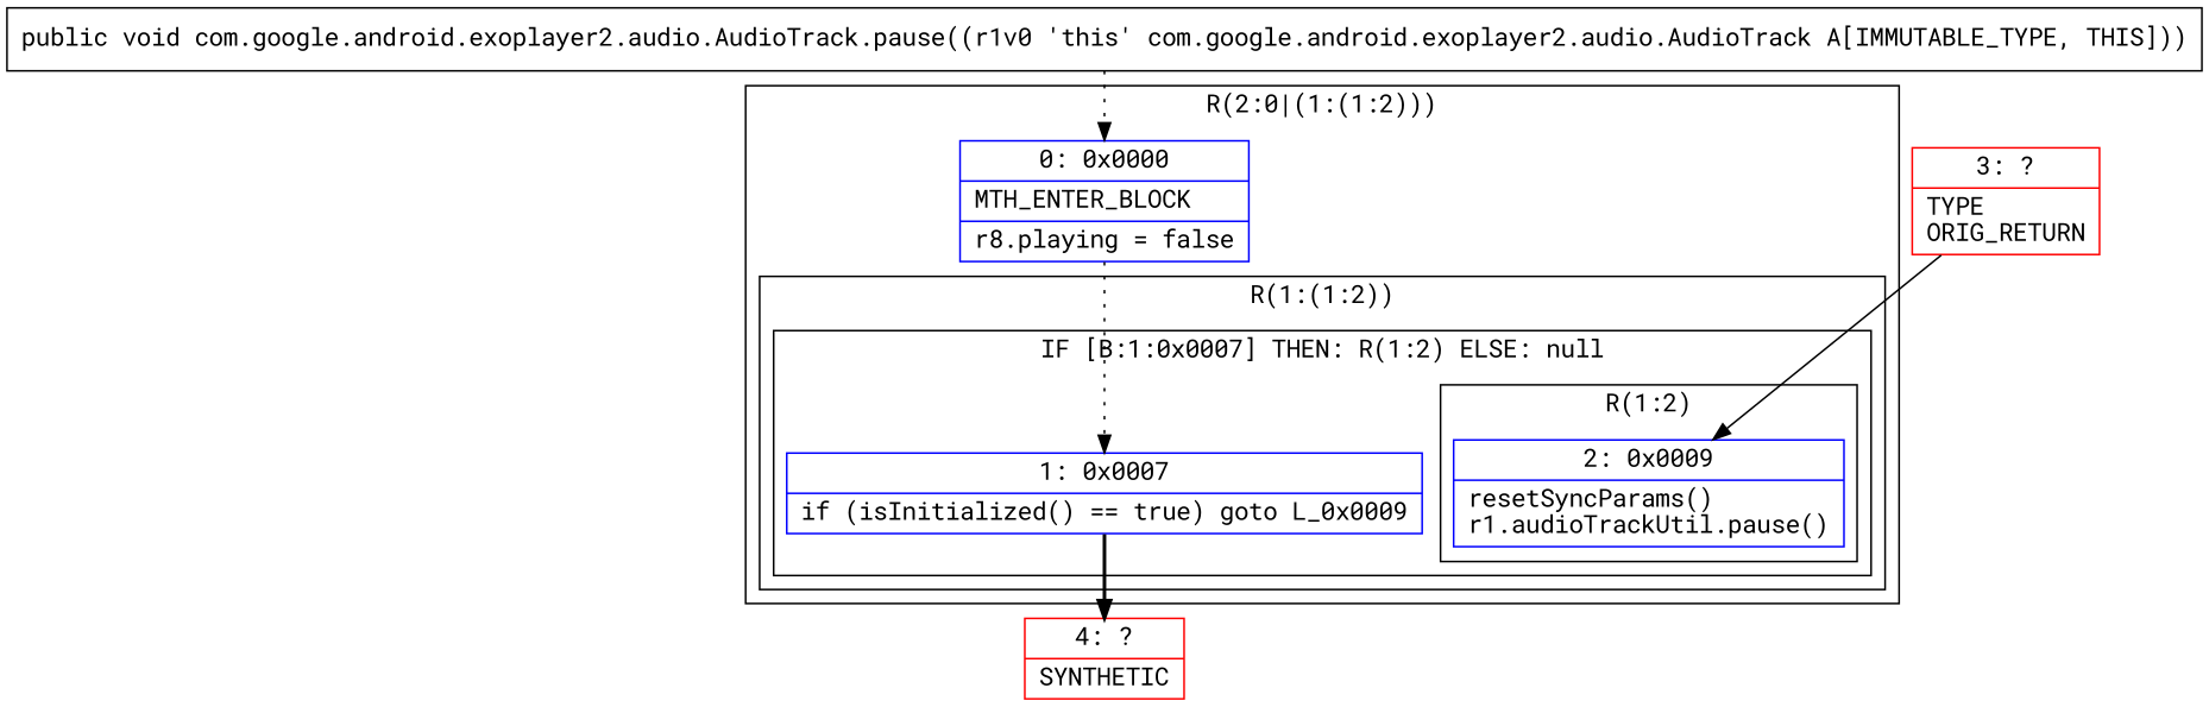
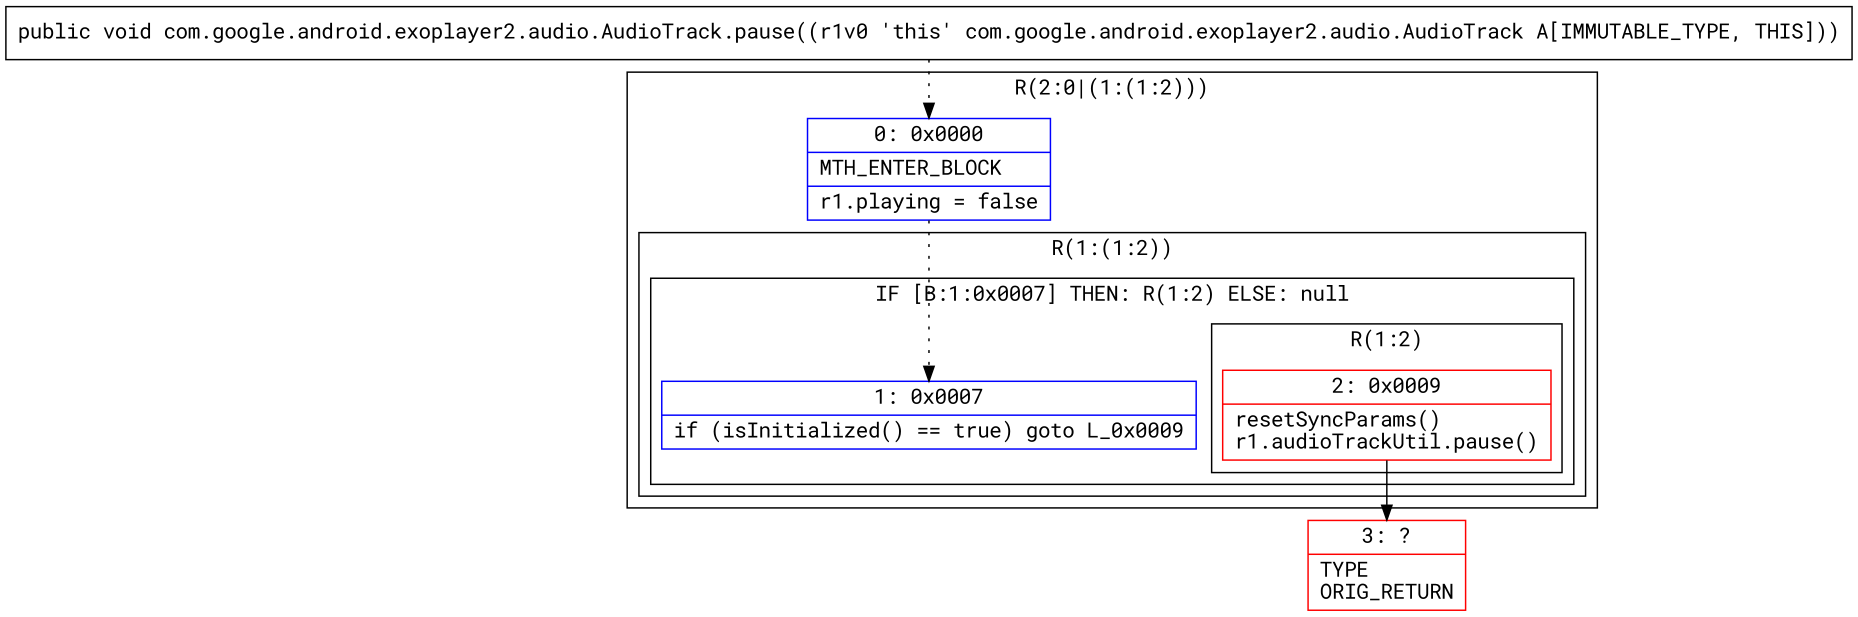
  digraph {
    fontname="Roboto Mono"
    node [color=blue fontname="Roboto Mono" shape=record]
    edge [fontname="Roboto Mono" style=dotted]
-   n1 [label="{2\:\ 0x0009|resetSyncParams()\lr1.audioTrackUtil.pause()\l}"]
+   n1 [color=red label="{2\:\ 0x0009|resetSyncParams()\lr1.audioTrackUtil.pause()\l}"]
    n2 [label="{1\:\ 0x0007|if (isInitialized() == true) goto L_0x0009\l}"]
-   n3 [label="{0\:\ 0x0000|MTH_ENTER_BLOCK\l|r8.playing = false\l}"]
+   n3 [label="{0\:\ 0x0000|MTH_ENTER_BLOCK\l|r1.playing = false\l}"]
    n4 [color=red label="{3\:\ ?|TYPE\lORIG_RETURN\l}"]
-   n5 [color=red label="{4\:\ ?|SYNTHETIC\l}"]
    n6 [label="{public void com.google.android.exoplayer2.audio.AudioTrack.pause((r1v0 'this' com.google.android.exoplayer2.audio.AudioTrack A[IMMUTABLE_TYPE, THIS])) }" color=""]
    subgraph cluster_1 {
      label="R(2:0|(1:(1:2)))"
      n3
      subgraph cluster_2 {
        label="R(1:(1:2))"
        subgraph cluster_3 {
          label="IF [B:1:0x0007] THEN: R(1:2) ELSE: null"
          n2
          subgraph cluster_4 {
            label="R(1:2)"
            n1
          }
        }
      }
    }
-   n4 -> n1 [style=solid]
-   n2 -> n5 [style=bold]
+   n1 -> n4 [style=solid]
    n3 -> n2
    n6 -> n3
  }
